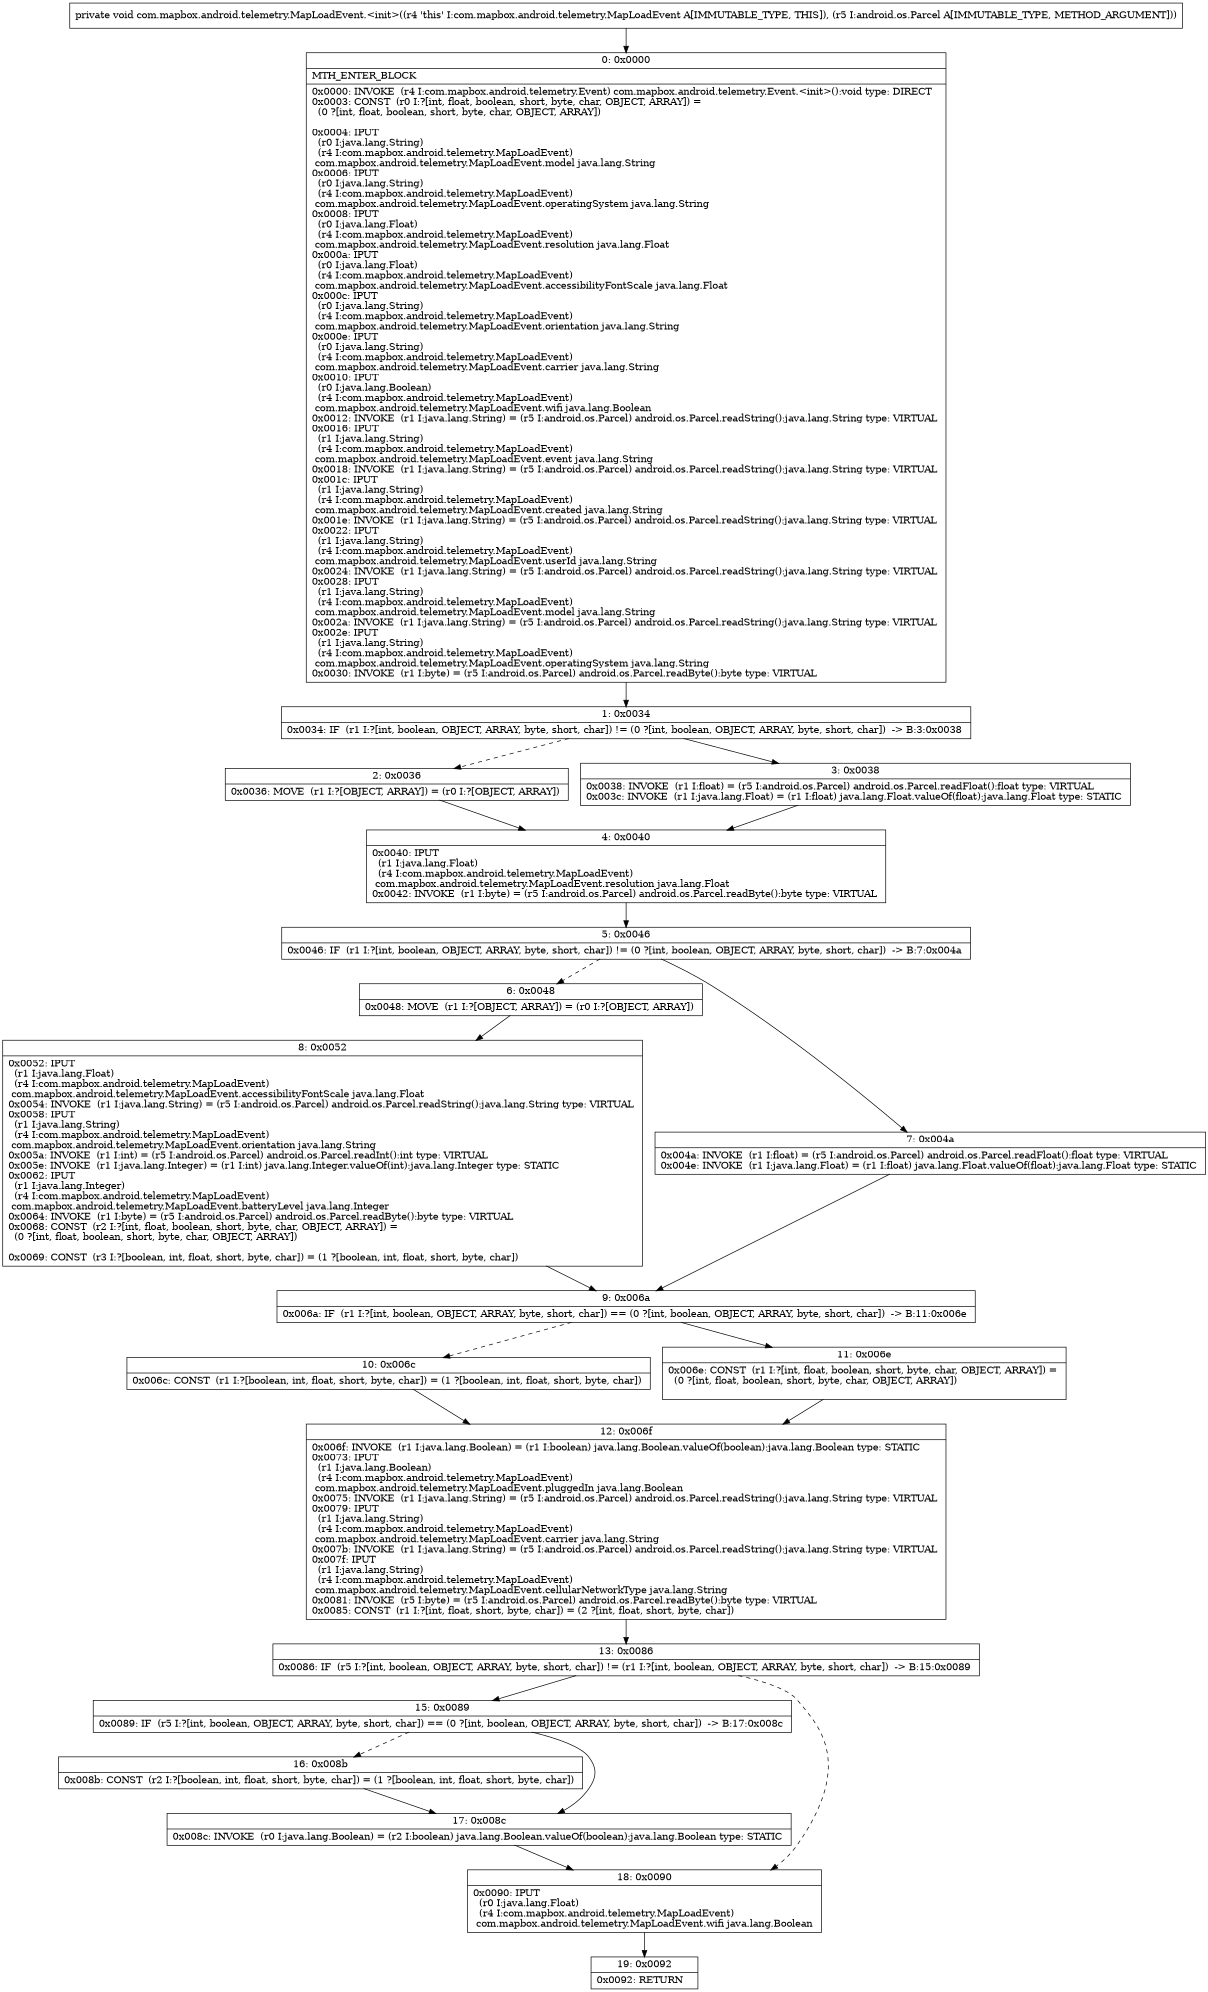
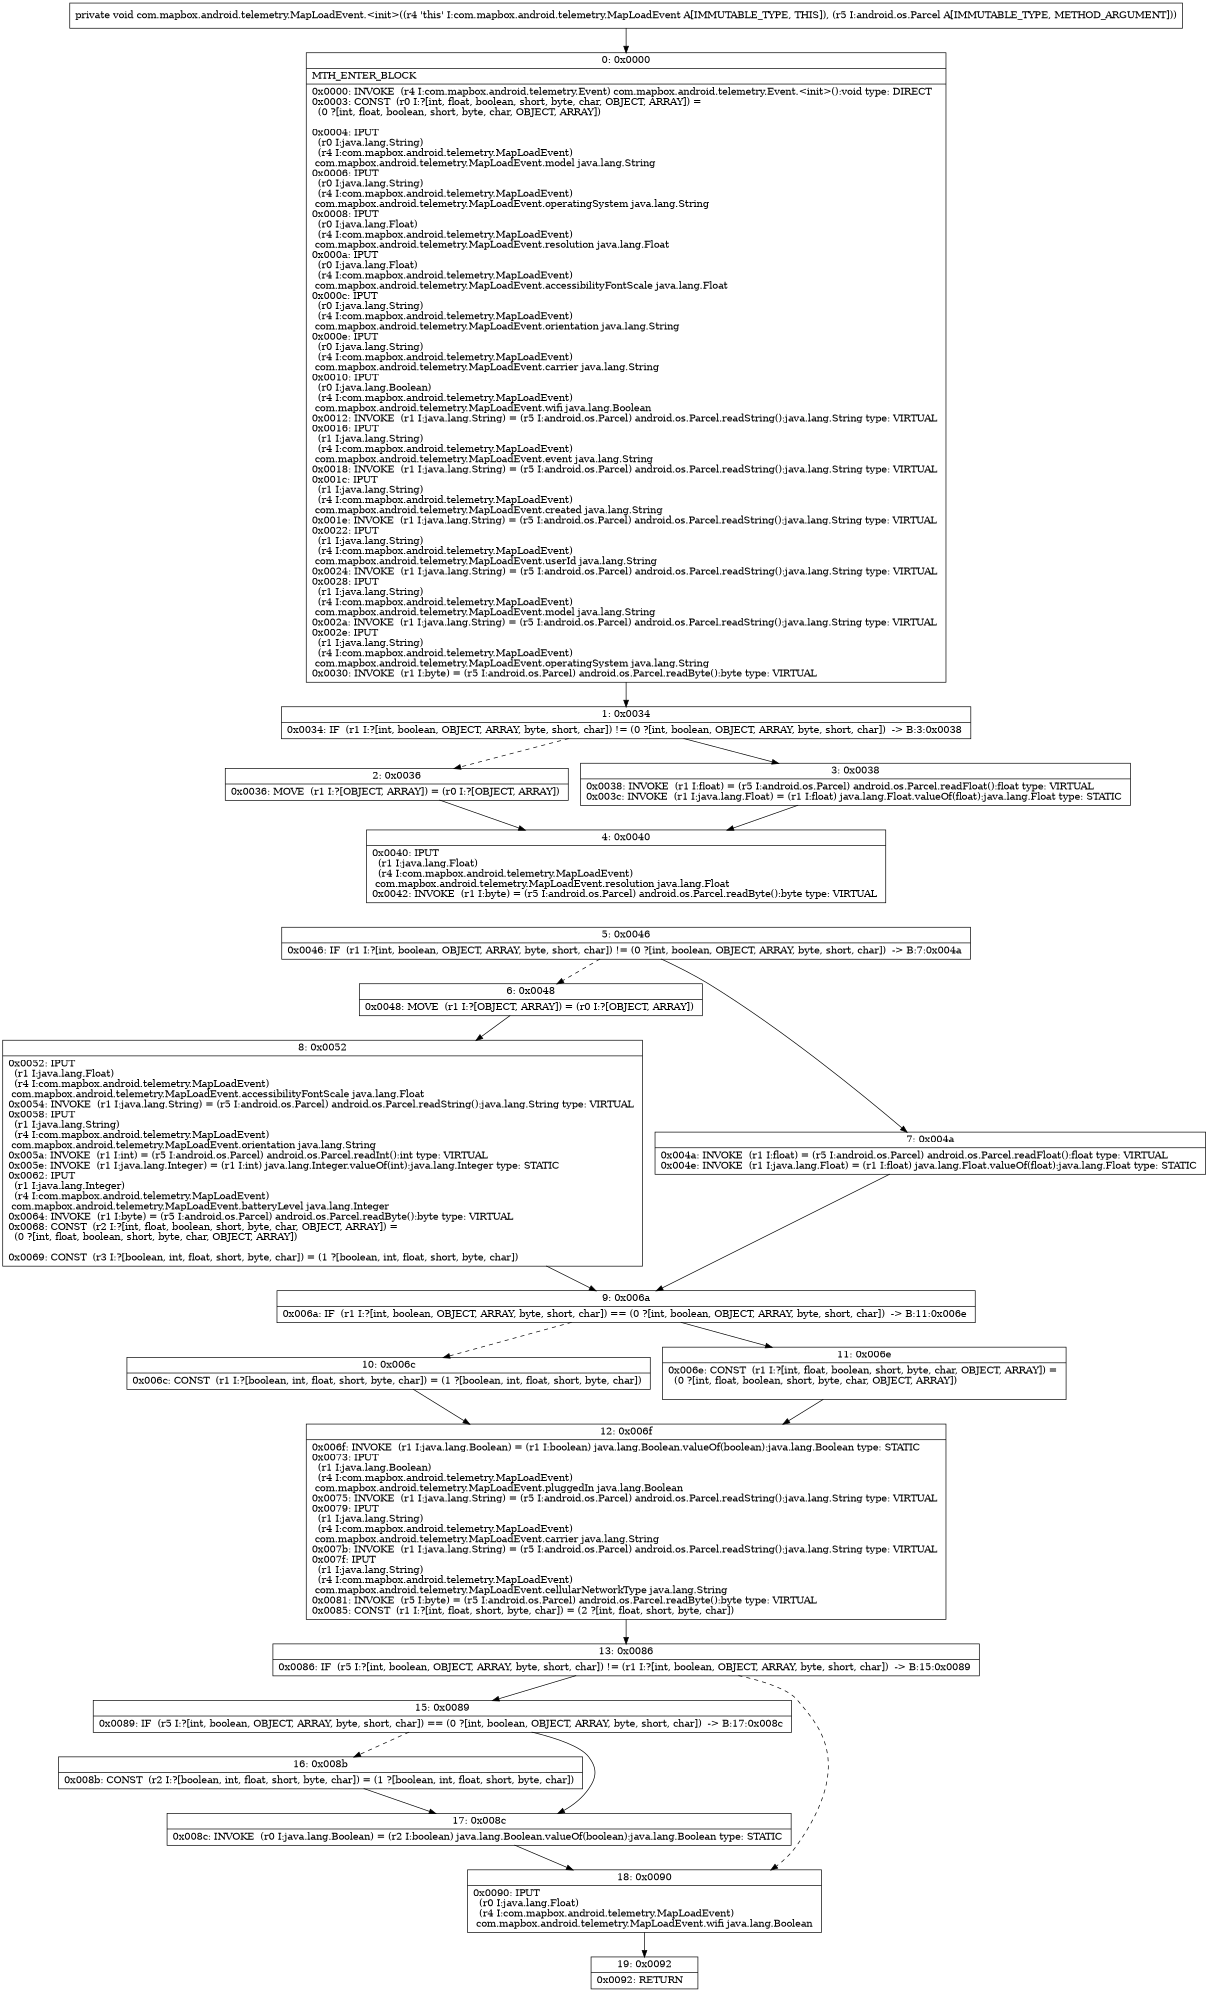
  digraph {
    node [shape=record]
    n1 [label="{0\:\ 0x0000|MTH_ENTER_BLOCK\l|0x0000: INVOKE  (r4 I:com.mapbox.android.telemetry.Event) com.mapbox.android.telemetry.Event.\<init\>():void type: DIRECT \l0x0003: CONST  (r0 I:?[int, float, boolean, short, byte, char, OBJECT, ARRAY]) = \l  (0 ?[int, float, boolean, short, byte, char, OBJECT, ARRAY])\l \l0x0004: IPUT  \l  (r0 I:java.lang.String)\l  (r4 I:com.mapbox.android.telemetry.MapLoadEvent)\l com.mapbox.android.telemetry.MapLoadEvent.model java.lang.String \l0x0006: IPUT  \l  (r0 I:java.lang.String)\l  (r4 I:com.mapbox.android.telemetry.MapLoadEvent)\l com.mapbox.android.telemetry.MapLoadEvent.operatingSystem java.lang.String \l0x0008: IPUT  \l  (r0 I:java.lang.Float)\l  (r4 I:com.mapbox.android.telemetry.MapLoadEvent)\l com.mapbox.android.telemetry.MapLoadEvent.resolution java.lang.Float \l0x000a: IPUT  \l  (r0 I:java.lang.Float)\l  (r4 I:com.mapbox.android.telemetry.MapLoadEvent)\l com.mapbox.android.telemetry.MapLoadEvent.accessibilityFontScale java.lang.Float \l0x000c: IPUT  \l  (r0 I:java.lang.String)\l  (r4 I:com.mapbox.android.telemetry.MapLoadEvent)\l com.mapbox.android.telemetry.MapLoadEvent.orientation java.lang.String \l0x000e: IPUT  \l  (r0 I:java.lang.String)\l  (r4 I:com.mapbox.android.telemetry.MapLoadEvent)\l com.mapbox.android.telemetry.MapLoadEvent.carrier java.lang.String \l0x0010: IPUT  \l  (r0 I:java.lang.Boolean)\l  (r4 I:com.mapbox.android.telemetry.MapLoadEvent)\l com.mapbox.android.telemetry.MapLoadEvent.wifi java.lang.Boolean \l0x0012: INVOKE  (r1 I:java.lang.String) = (r5 I:android.os.Parcel) android.os.Parcel.readString():java.lang.String type: VIRTUAL \l0x0016: IPUT  \l  (r1 I:java.lang.String)\l  (r4 I:com.mapbox.android.telemetry.MapLoadEvent)\l com.mapbox.android.telemetry.MapLoadEvent.event java.lang.String \l0x0018: INVOKE  (r1 I:java.lang.String) = (r5 I:android.os.Parcel) android.os.Parcel.readString():java.lang.String type: VIRTUAL \l0x001c: IPUT  \l  (r1 I:java.lang.String)\l  (r4 I:com.mapbox.android.telemetry.MapLoadEvent)\l com.mapbox.android.telemetry.MapLoadEvent.created java.lang.String \l0x001e: INVOKE  (r1 I:java.lang.String) = (r5 I:android.os.Parcel) android.os.Parcel.readString():java.lang.String type: VIRTUAL \l0x0022: IPUT  \l  (r1 I:java.lang.String)\l  (r4 I:com.mapbox.android.telemetry.MapLoadEvent)\l com.mapbox.android.telemetry.MapLoadEvent.userId java.lang.String \l0x0024: INVOKE  (r1 I:java.lang.String) = (r5 I:android.os.Parcel) android.os.Parcel.readString():java.lang.String type: VIRTUAL \l0x0028: IPUT  \l  (r1 I:java.lang.String)\l  (r4 I:com.mapbox.android.telemetry.MapLoadEvent)\l com.mapbox.android.telemetry.MapLoadEvent.model java.lang.String \l0x002a: INVOKE  (r1 I:java.lang.String) = (r5 I:android.os.Parcel) android.os.Parcel.readString():java.lang.String type: VIRTUAL \l0x002e: IPUT  \l  (r1 I:java.lang.String)\l  (r4 I:com.mapbox.android.telemetry.MapLoadEvent)\l com.mapbox.android.telemetry.MapLoadEvent.operatingSystem java.lang.String \l0x0030: INVOKE  (r1 I:byte) = (r5 I:android.os.Parcel) android.os.Parcel.readByte():byte type: VIRTUAL \l}"]
    n2 [label="{1\:\ 0x0034|0x0034: IF  (r1 I:?[int, boolean, OBJECT, ARRAY, byte, short, char]) != (0 ?[int, boolean, OBJECT, ARRAY, byte, short, char])  \-\> B:3:0x0038 \l}"]
    n3 [label="{2\:\ 0x0036|0x0036: MOVE  (r1 I:?[OBJECT, ARRAY]) = (r0 I:?[OBJECT, ARRAY]) \l}"]
    n4 [label="{3\:\ 0x0038|0x0038: INVOKE  (r1 I:float) = (r5 I:android.os.Parcel) android.os.Parcel.readFloat():float type: VIRTUAL \l0x003c: INVOKE  (r1 I:java.lang.Float) = (r1 I:float) java.lang.Float.valueOf(float):java.lang.Float type: STATIC \l}"]
    n5 [label="{4\:\ 0x0040|0x0040: IPUT  \l  (r1 I:java.lang.Float)\l  (r4 I:com.mapbox.android.telemetry.MapLoadEvent)\l com.mapbox.android.telemetry.MapLoadEvent.resolution java.lang.Float \l0x0042: INVOKE  (r1 I:byte) = (r5 I:android.os.Parcel) android.os.Parcel.readByte():byte type: VIRTUAL \l}"]
    n6 [label="{5\:\ 0x0046|0x0046: IF  (r1 I:?[int, boolean, OBJECT, ARRAY, byte, short, char]) != (0 ?[int, boolean, OBJECT, ARRAY, byte, short, char])  \-\> B:7:0x004a \l}"]
    n7 [label="{6\:\ 0x0048|0x0048: MOVE  (r1 I:?[OBJECT, ARRAY]) = (r0 I:?[OBJECT, ARRAY]) \l}"]
    n8 [label="{7\:\ 0x004a|0x004a: INVOKE  (r1 I:float) = (r5 I:android.os.Parcel) android.os.Parcel.readFloat():float type: VIRTUAL \l0x004e: INVOKE  (r1 I:java.lang.Float) = (r1 I:float) java.lang.Float.valueOf(float):java.lang.Float type: STATIC \l}"]
    n9 [label="{8\:\ 0x0052|0x0052: IPUT  \l  (r1 I:java.lang.Float)\l  (r4 I:com.mapbox.android.telemetry.MapLoadEvent)\l com.mapbox.android.telemetry.MapLoadEvent.accessibilityFontScale java.lang.Float \l0x0054: INVOKE  (r1 I:java.lang.String) = (r5 I:android.os.Parcel) android.os.Parcel.readString():java.lang.String type: VIRTUAL \l0x0058: IPUT  \l  (r1 I:java.lang.String)\l  (r4 I:com.mapbox.android.telemetry.MapLoadEvent)\l com.mapbox.android.telemetry.MapLoadEvent.orientation java.lang.String \l0x005a: INVOKE  (r1 I:int) = (r5 I:android.os.Parcel) android.os.Parcel.readInt():int type: VIRTUAL \l0x005e: INVOKE  (r1 I:java.lang.Integer) = (r1 I:int) java.lang.Integer.valueOf(int):java.lang.Integer type: STATIC \l0x0062: IPUT  \l  (r1 I:java.lang.Integer)\l  (r4 I:com.mapbox.android.telemetry.MapLoadEvent)\l com.mapbox.android.telemetry.MapLoadEvent.batteryLevel java.lang.Integer \l0x0064: INVOKE  (r1 I:byte) = (r5 I:android.os.Parcel) android.os.Parcel.readByte():byte type: VIRTUAL \l0x0068: CONST  (r2 I:?[int, float, boolean, short, byte, char, OBJECT, ARRAY]) = \l  (0 ?[int, float, boolean, short, byte, char, OBJECT, ARRAY])\l \l0x0069: CONST  (r3 I:?[boolean, int, float, short, byte, char]) = (1 ?[boolean, int, float, short, byte, char]) \l}"]
    n10 [label="{9\:\ 0x006a|0x006a: IF  (r1 I:?[int, boolean, OBJECT, ARRAY, byte, short, char]) == (0 ?[int, boolean, OBJECT, ARRAY, byte, short, char])  \-\> B:11:0x006e \l}"]
    n11 [label="{10\:\ 0x006c|0x006c: CONST  (r1 I:?[boolean, int, float, short, byte, char]) = (1 ?[boolean, int, float, short, byte, char]) \l}"]
    n12 [label="{11\:\ 0x006e|0x006e: CONST  (r1 I:?[int, float, boolean, short, byte, char, OBJECT, ARRAY]) = \l  (0 ?[int, float, boolean, short, byte, char, OBJECT, ARRAY])\l \l}"]
    n13 [label="{12\:\ 0x006f|0x006f: INVOKE  (r1 I:java.lang.Boolean) = (r1 I:boolean) java.lang.Boolean.valueOf(boolean):java.lang.Boolean type: STATIC \l0x0073: IPUT  \l  (r1 I:java.lang.Boolean)\l  (r4 I:com.mapbox.android.telemetry.MapLoadEvent)\l com.mapbox.android.telemetry.MapLoadEvent.pluggedIn java.lang.Boolean \l0x0075: INVOKE  (r1 I:java.lang.String) = (r5 I:android.os.Parcel) android.os.Parcel.readString():java.lang.String type: VIRTUAL \l0x0079: IPUT  \l  (r1 I:java.lang.String)\l  (r4 I:com.mapbox.android.telemetry.MapLoadEvent)\l com.mapbox.android.telemetry.MapLoadEvent.carrier java.lang.String \l0x007b: INVOKE  (r1 I:java.lang.String) = (r5 I:android.os.Parcel) android.os.Parcel.readString():java.lang.String type: VIRTUAL \l0x007f: IPUT  \l  (r1 I:java.lang.String)\l  (r4 I:com.mapbox.android.telemetry.MapLoadEvent)\l com.mapbox.android.telemetry.MapLoadEvent.cellularNetworkType java.lang.String \l0x0081: INVOKE  (r5 I:byte) = (r5 I:android.os.Parcel) android.os.Parcel.readByte():byte type: VIRTUAL \l0x0085: CONST  (r1 I:?[int, float, short, byte, char]) = (2 ?[int, float, short, byte, char]) \l}"]
    n14 [label="{13\:\ 0x0086|0x0086: IF  (r5 I:?[int, boolean, OBJECT, ARRAY, byte, short, char]) != (r1 I:?[int, boolean, OBJECT, ARRAY, byte, short, char])  \-\> B:15:0x0089 \l}"]
    n15 [label="{15\:\ 0x0089|0x0089: IF  (r5 I:?[int, boolean, OBJECT, ARRAY, byte, short, char]) == (0 ?[int, boolean, OBJECT, ARRAY, byte, short, char])  \-\> B:17:0x008c \l}"]
    n16 [label="{18\:\ 0x0090|0x0090: IPUT  \l  (r0 I:java.lang.Float)\l  (r4 I:com.mapbox.android.telemetry.MapLoadEvent)\l com.mapbox.android.telemetry.MapLoadEvent.wifi java.lang.Boolean \l}"]
    n17 [label="{16\:\ 0x008b|0x008b: CONST  (r2 I:?[boolean, int, float, short, byte, char]) = (1 ?[boolean, int, float, short, byte, char]) \l}"]
    n18 [label="{17\:\ 0x008c|0x008c: INVOKE  (r0 I:java.lang.Boolean) = (r2 I:boolean) java.lang.Boolean.valueOf(boolean):java.lang.Boolean type: STATIC \l}"]
    n19 [label="{19\:\ 0x0092|0x0092: RETURN   \l}"]
    n20 [label="{private void com.mapbox.android.telemetry.MapLoadEvent.\<init\>((r4 'this' I:com.mapbox.android.telemetry.MapLoadEvent A[IMMUTABLE_TYPE, THIS]), (r5 I:android.os.Parcel A[IMMUTABLE_TYPE, METHOD_ARGUMENT])) }"]
    n1 -> n2
    n2 -> n3 [style=dashed]
    n2 -> n4
    n3 -> n5
    n4 -> n5
-   n5 -> n6
    n6 -> n7 [style=dashed]
    n6 -> n8
    n7 -> n9
    n8 -> n10
    n9 -> n10
    n10 -> n11 [style=dashed]
    n10 -> n12
    n11 -> n13
    n12 -> n13
    n13 -> n14
    n14 -> n15
    n14 -> n16 [style=dashed]
    n15 -> n17 [style=dashed]
    n15 -> n18
    n16 -> n19
    n17 -> n18
    n18 -> n16
    n20 -> n1
  }
